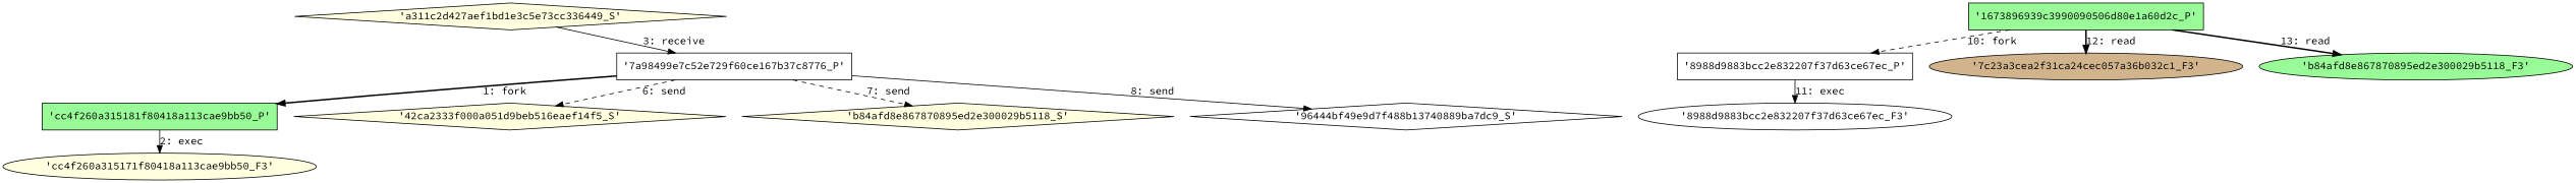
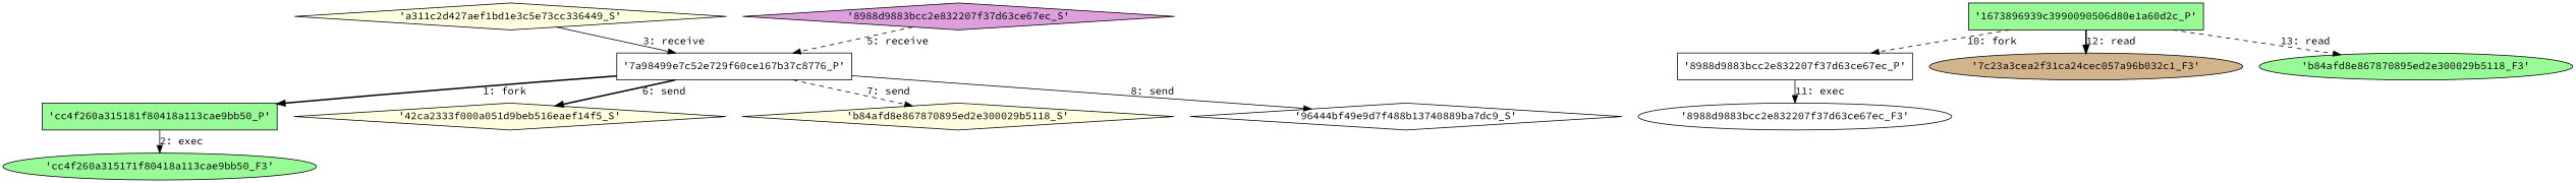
  digraph {
    engine=neato
    fixedsize=false
    fontname="Source Code Pro"
    fontsize=10
    nodesep=0.3
    rankdir=TB
    ranksep=0
    splines=true
    node [fillcolor=white fontname="Source Code Pro" node_type=Socket shape=diamond style=filled]
    edge [fontname="Source Code Pro" style=bold]
    "'7a98499e7c52e729f60ce167b37c8776_P'" [node_type=Process shape=box]
    n2 [fillcolor=palegreen label="'cc4f260a315181f80418a113cae9bb50_P'" node_type=Process shape=box]
    "'42ca2333f000a051d9beb516eaef14f5_S'" [fillcolor=lightyellow]
    "'b84afd8e867870895ed2e300029b5118_S'" [fillcolor=lightyellow]
    "'96444bf49e9d7f488b13740889ba7dc9_S'"
-   "'cc4f260a315171f80418a113cae9bb50_F3'" [fillcolor=lightyellow node_type=File shape=ellipse]
+   "'cc4f260a315171f80418a113cae9bb50_F3'" [fillcolor=palegreen node_type=File shape=ellipse]
    n7 [fillcolor=lightyellow label="'a311c2d427aef1bd1e3c5e73cc336449_S'"]
+   "'8988d9883bcc2e832207f37d63ce67ec_S'" [fillcolor=plum]
    "'1673896939c3990090506d80e1a60d2c_P'" [fillcolor=palegreen node_type=Process shape=box]
    "'8988d9883bcc2e832207f37d63ce67ec_P'" [node_type=Process shape=box]
-   "'7c23a3cea2f31ca24cec057a36b032c1_F3'" [fillcolor=tan node_type=file shape=ellipse]
+   "'7c23a3cea2f31ca24cec057a36b032c1_F3'" [fillcolor=tan node_type=file shape=ellipse label="'7c23a3cea2f31ca24cec057a96b032c1_F3'"]
    "'b84afd8e867870895ed2e300029b5118_F3'" [fillcolor=palegreen node_type=file shape=ellipse]
    "'8988d9883bcc2e832207f37d63ce67ec_F3'" [node_type=File shape=ellipse]
    "'7a98499e7c52e729f60ce167b37c8776_P'" -> n2 [label="1: fork"]
-   "'7a98499e7c52e729f60ce167b37c8776_P'" -> "'42ca2333f000a051d9beb516eaef14f5_S'" [label="6: send" style=dashed]
+   "'7a98499e7c52e729f60ce167b37c8776_P'" -> "'42ca2333f000a051d9beb516eaef14f5_S'" [label="6: send"]
    "'7a98499e7c52e729f60ce167b37c8776_P'" -> "'b84afd8e867870895ed2e300029b5118_S'" [label="7: send" style=dashed]
    "'7a98499e7c52e729f60ce167b37c8776_P'" -> "'96444bf49e9d7f488b13740889ba7dc9_S'" [label="8: send" style=solid]
    n2 -> "'cc4f260a315171f80418a113cae9bb50_F3'" [label="2: exec" style=solid]
    n7 -> "'7a98499e7c52e729f60ce167b37c8776_P'" [label="3: receive" style=solid]
+   "'8988d9883bcc2e832207f37d63ce67ec_S'" -> "'7a98499e7c52e729f60ce167b37c8776_P'" [label="5: receive" style=dashed]
    "'1673896939c3990090506d80e1a60d2c_P'" -> "'8988d9883bcc2e832207f37d63ce67ec_P'" [label="10: fork" style=dashed]
    "'1673896939c3990090506d80e1a60d2c_P'" -> "'7c23a3cea2f31ca24cec057a36b032c1_F3'" [label="12: read"]
-   "'1673896939c3990090506d80e1a60d2c_P'" -> "'b84afd8e867870895ed2e300029b5118_F3'" [label="13: read"]
+   "'1673896939c3990090506d80e1a60d2c_P'" -> "'b84afd8e867870895ed2e300029b5118_F3'" [label="13: read" style=dashed]
    "'8988d9883bcc2e832207f37d63ce67ec_P'" -> "'8988d9883bcc2e832207f37d63ce67ec_F3'" [label="11: exec" style=solid]
  }
